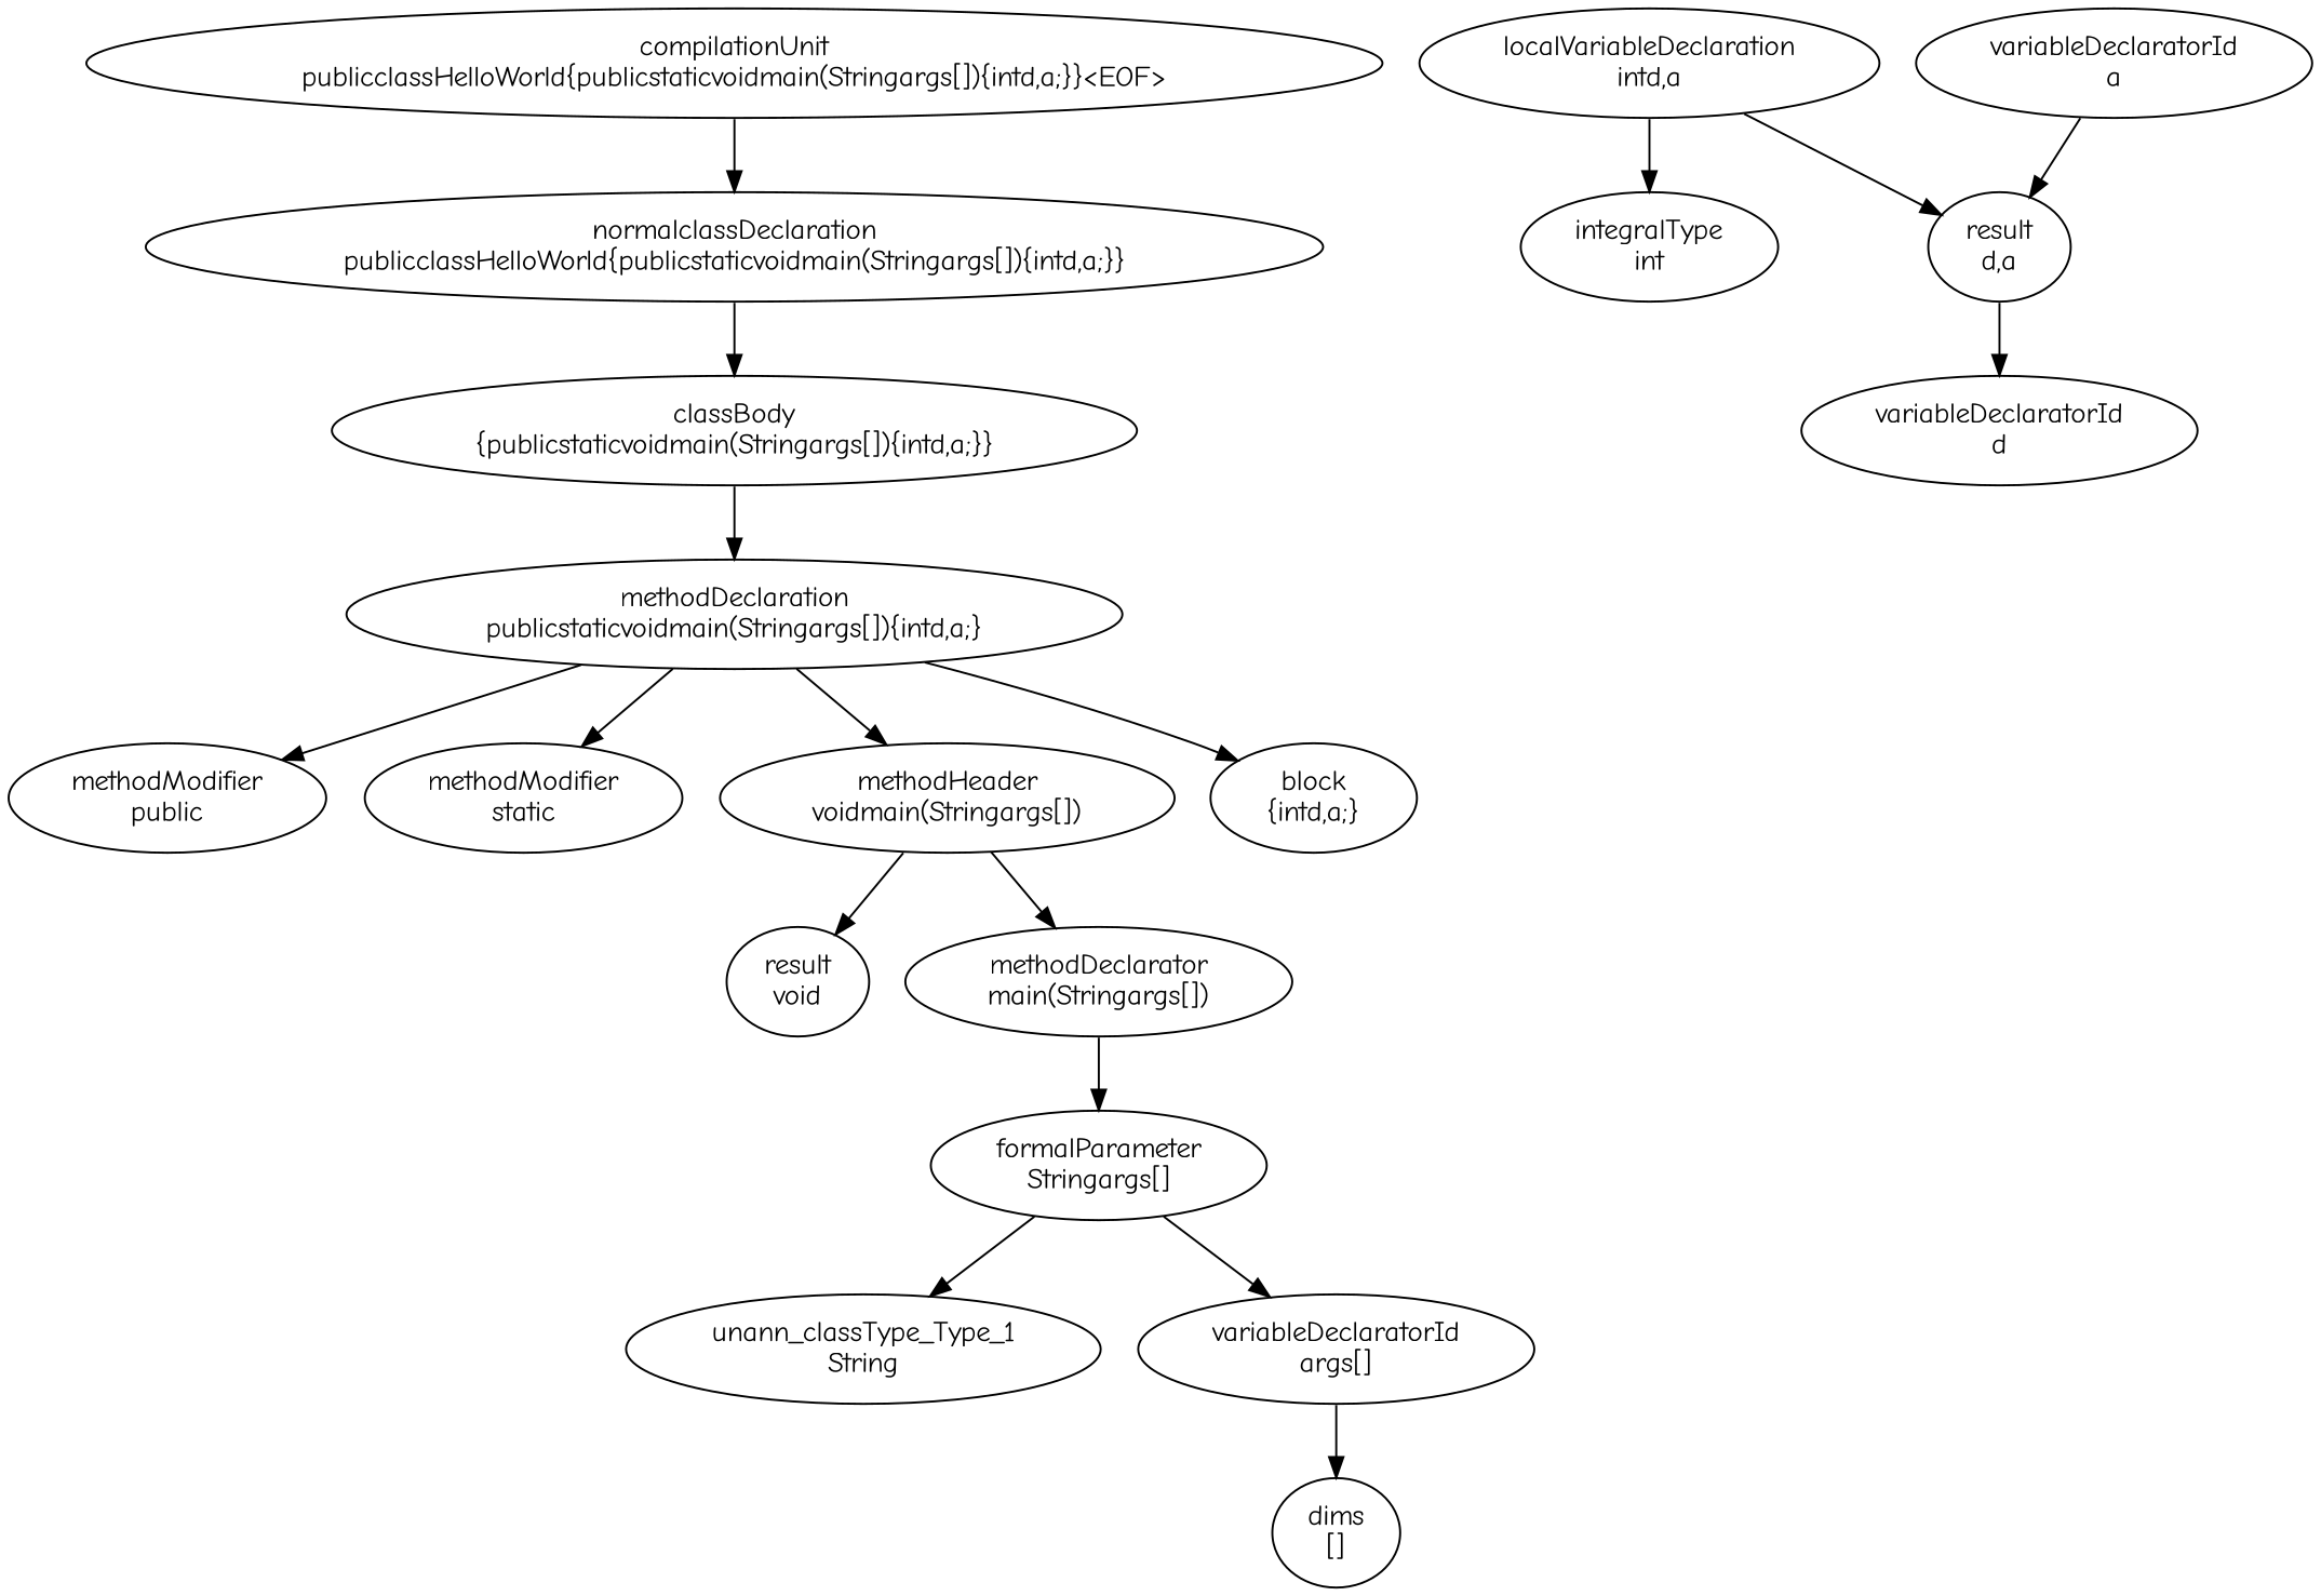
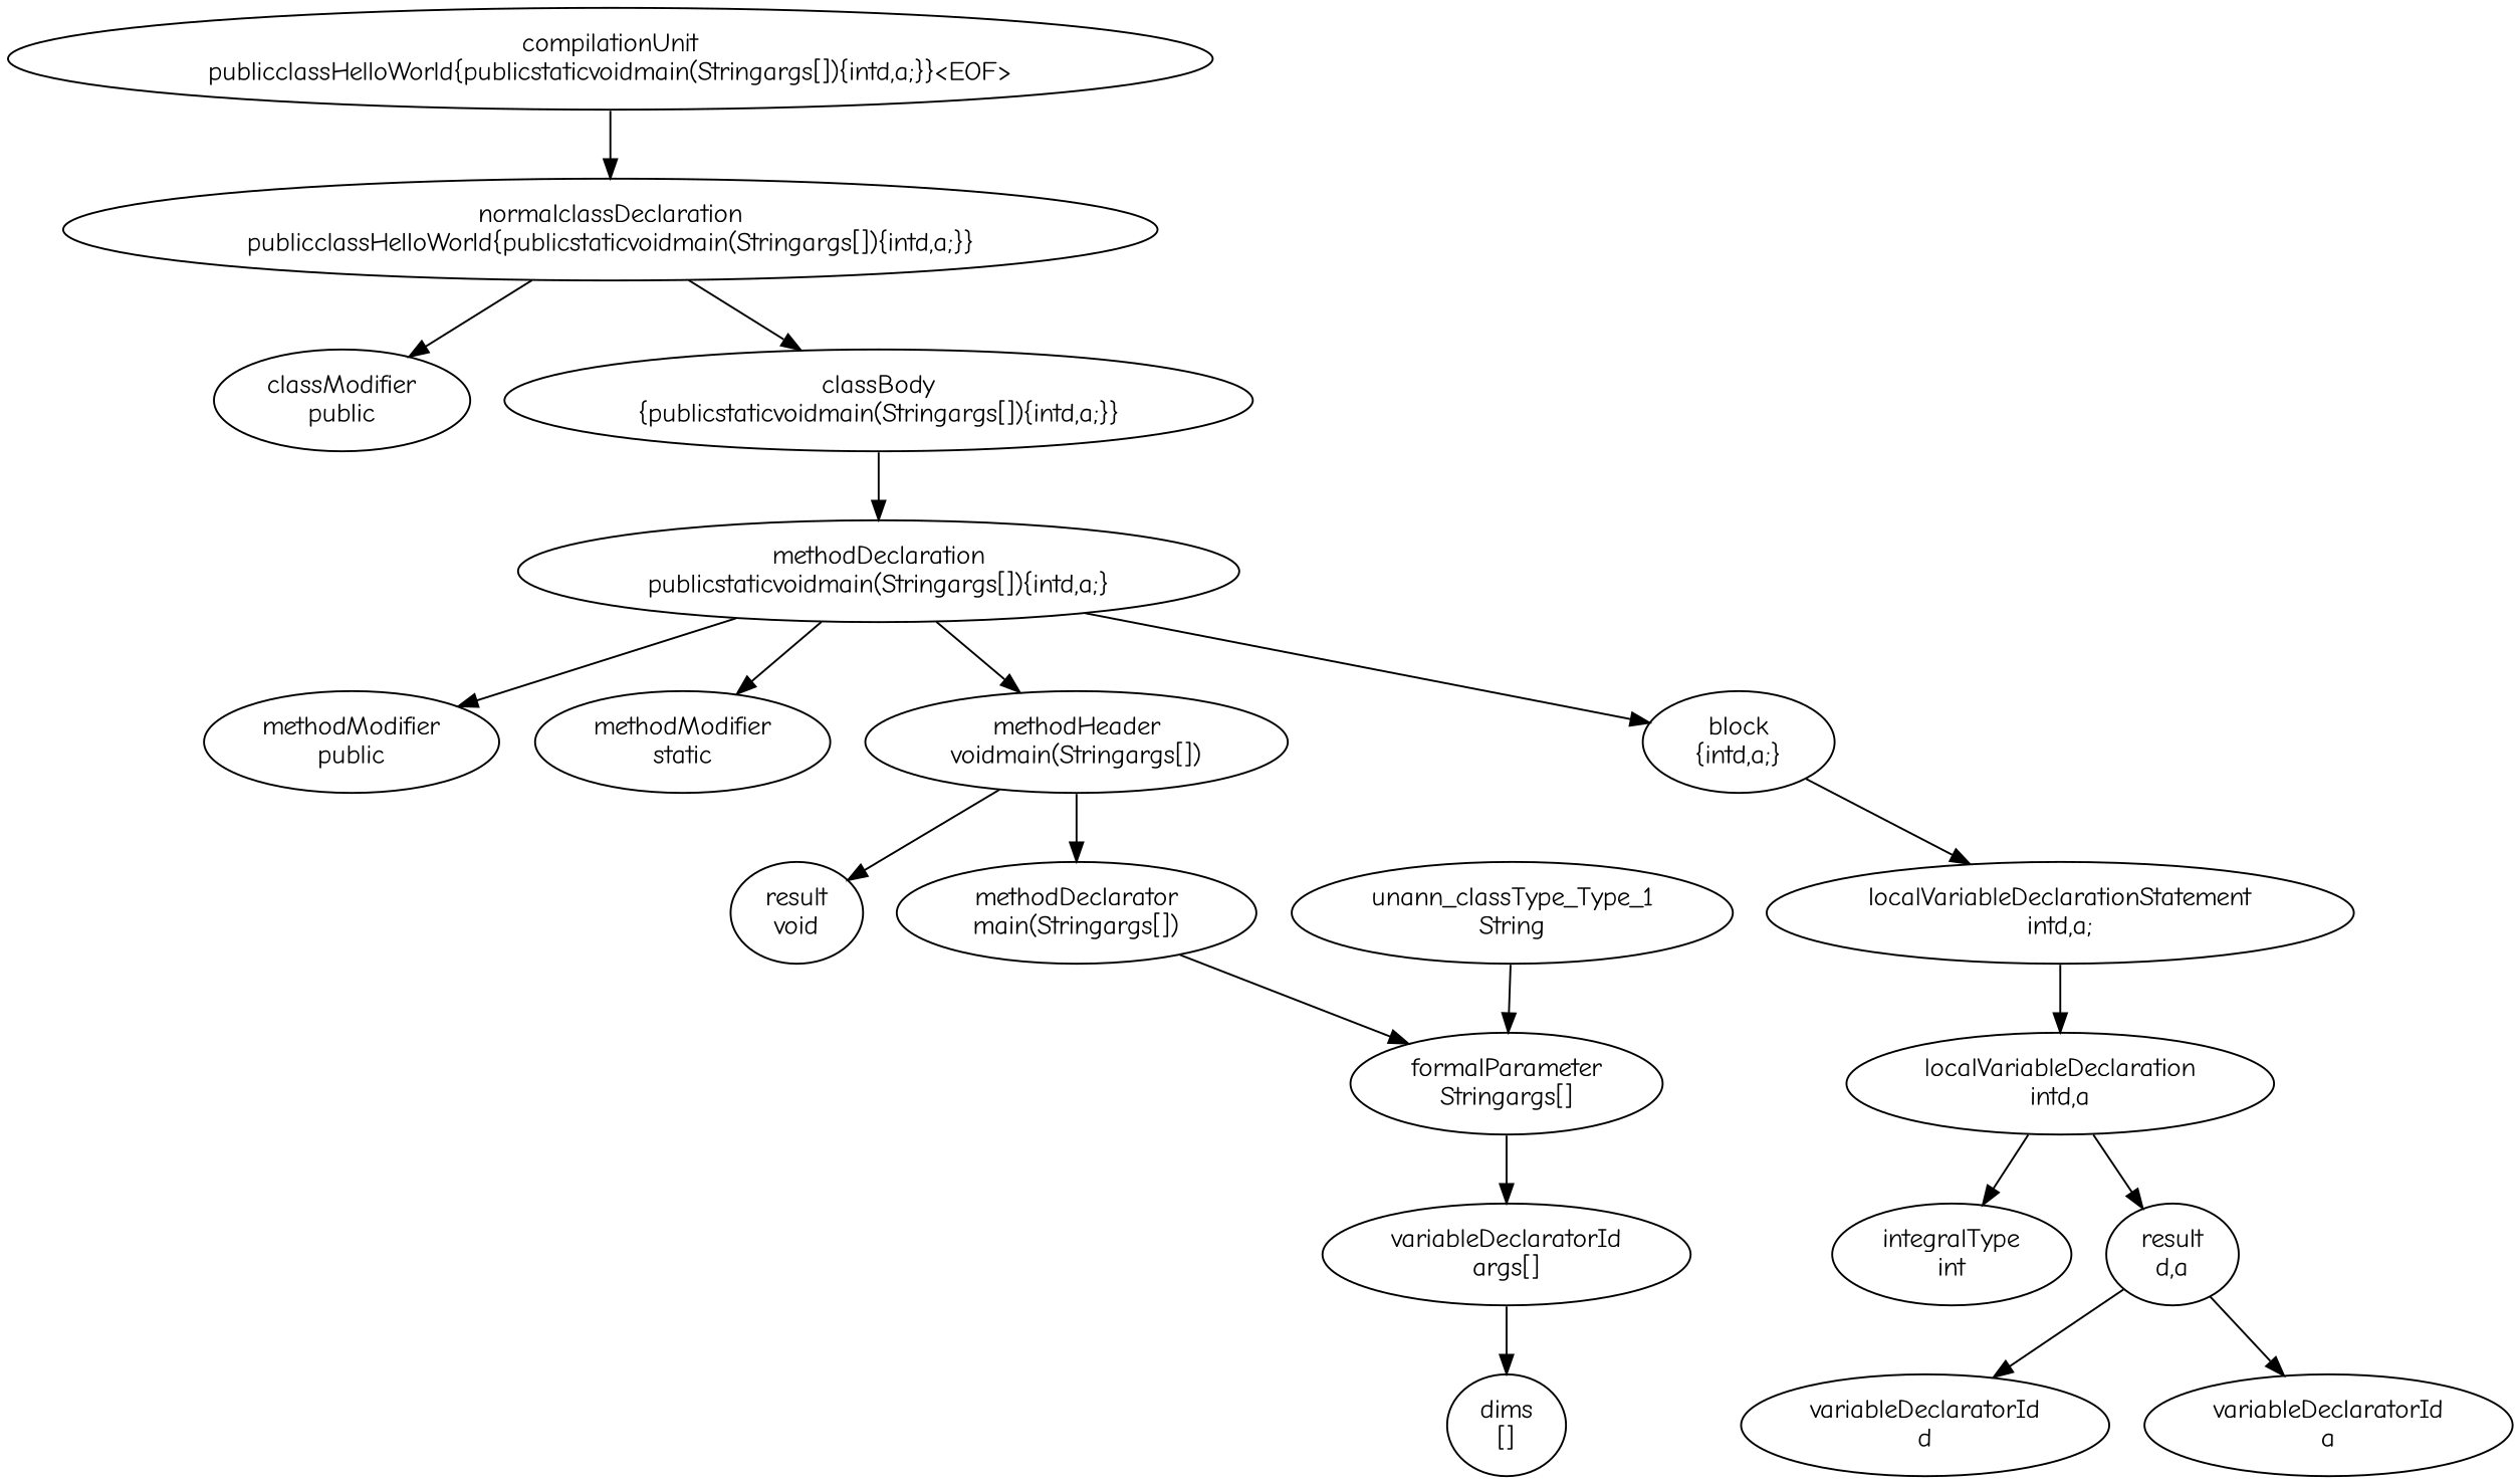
  digraph {
    fontname="Comic Neue"
    node [fontname="Comic Neue"]
    edge [fontname="Comic Neue"]
    n1 [label="compilationUnit\n publicclassHelloWorld{publicstaticvoidmain(Stringargs[]){intd,a;}}<EOF> "]
    n2 [label="normalclassDeclaration\n publicclassHelloWorld{publicstaticvoidmain(Stringargs[]){intd,a;}} "]
+   n3 [label="classModifier\n public "]
    n4 [label="classBody\n {publicstaticvoidmain(Stringargs[]){intd,a;}} "]
    n5 [label="methodDeclaration\n publicstaticvoidmain(Stringargs[]){intd,a;} "]
    n6 [label="methodModifier\n public "]
    n7 [label="methodModifier\n static "]
    n8 [label="methodHeader\n voidmain(Stringargs[]) "]
    n9 [label="block\n {intd,a;} "]
    n10 [label="result\n void "]
    n11 [label="methodDeclarator\n main(Stringargs[]) "]
+   n12 [label="localVariableDeclarationStatement\n intd,a; "]
    n13 [label="formalParameter\n Stringargs[] "]
    n14 [label="unann_classType_Type_1\n String "]
    n15 [label="variableDeclaratorId\n args[] "]
    n16 [label="dims\n [] "]
    n17 [label="localVariableDeclaration\n intd,a "]
    n18 [label="integralType\n int "]
    n19 [label="result\n d,a "]
    n20 [label="variableDeclaratorId\n d "]
    n21 [label="variableDeclaratorId\n a "]
    n1 -> n2
+   n2 -> n3
    n2 -> n4
    n4 -> n5
    n5 -> n6
    n5 -> n7
    n5 -> n8
    n5 -> n9
    n8 -> n10
    n8 -> n11
+   n9 -> n12
    n11 -> n13
-   n13 -> n14
+   n12 -> n17
+   n14 -> n13
    n13 -> n15
    n15 -> n16
    n17 -> n18
    n17 -> n19
    n19 -> n20
-   n21 -> n19
+   n19 -> n21
  }
